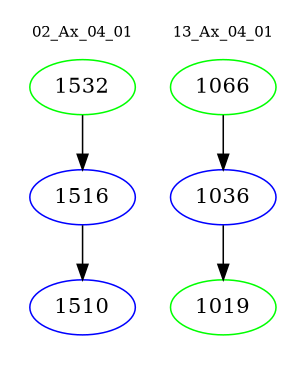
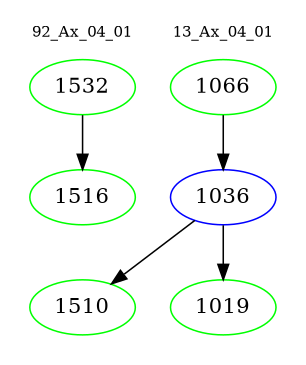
  digraph {
    node [color=green]
    edge [color=black]
    n1 [label=1532]
-   n2 [color=blue label=1516]
-   n3 [color=blue label=1510]
+   n2 [label=1516]
+   n3 [label=1510]
    n4 [label=1066]
    n5 [color=blue label=1036]
    n6 [label=1019]
    subgraph cluster_1 {
      color=white
      fontsize=10
-     label="02_Ax_04_01"
+     label="92_Ax_04_01"
      n1
      n2
      n3
    }
    subgraph cluster_2 {
      color=white
      fontsize=10
      label="13_Ax_04_01"
      n4
      n5
      n6
    }
    n1 -> n2
-   n2 -> n3
+   n5 -> n3
    n4 -> n5
    n5 -> n6
  }
